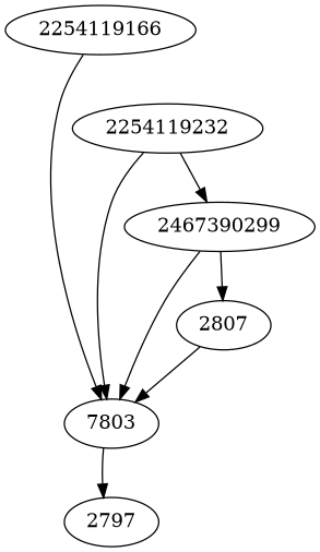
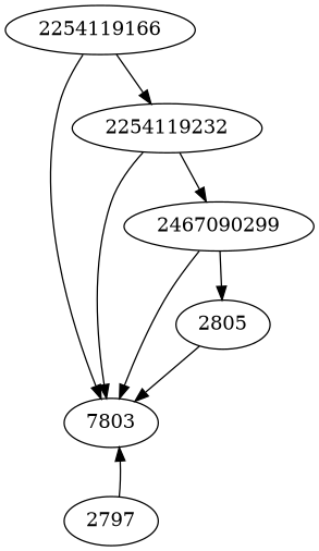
  strict digraph {
    n1 [label=7803]
    2797
-   2805 [label=2807]
+   2805
    n4 [label=2254119166]
    n5 [label=2254119232]
-   2467390299
-   n1 -> 2797
+   2467390299 [label=2467090299]
+   2797 -> n1
    2805 -> n1
    n4 -> n1
+   n4 -> n5
    n5 -> n1
    n5 -> 2467390299
    2467390299 -> n1
    2467390299 -> 2805
  }
